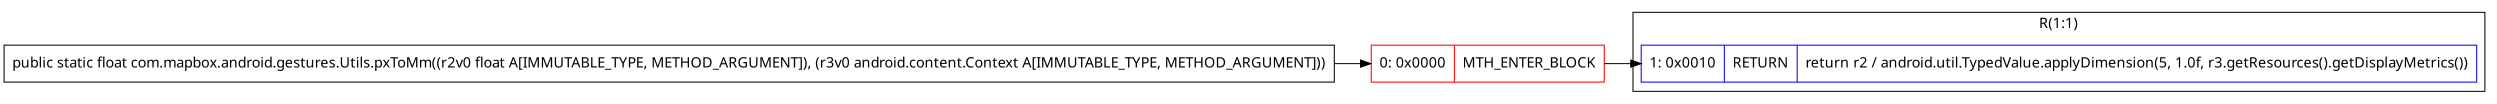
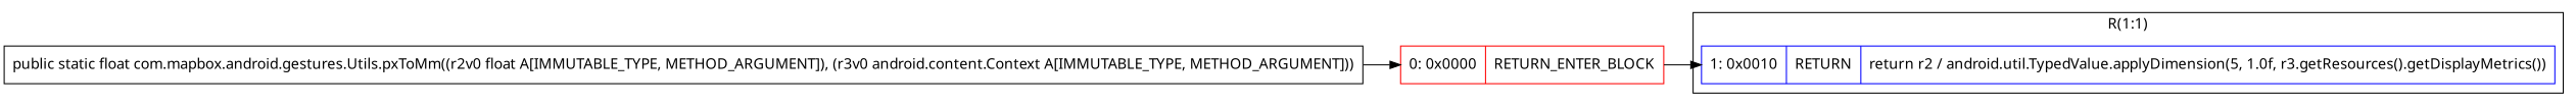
  digraph {
    rankdir=LR
    fontname="Noto Sans"
    node [shape=record fontname="Noto Sans"]
    edge [fontname="Noto Sans"]
    n1 [color=blue label="{1\:\ 0x0010|RETURN\l|return r2 \/ android.util.TypedValue.applyDimension(5, 1.0f, r3.getResources().getDisplayMetrics())\l}"]
-   n2 [color=red label="{0\:\ 0x0000|MTH_ENTER_BLOCK\l}"]
+   n2 [color=red label="{0\:\ 0x0000|RETURN_ENTER_BLOCK\l}"]
    n3 [label="{public static float com.mapbox.android.gestures.Utils.pxToMm((r2v0 float A[IMMUTABLE_TYPE, METHOD_ARGUMENT]), (r3v0 android.content.Context A[IMMUTABLE_TYPE, METHOD_ARGUMENT])) }"]
    subgraph cluster_1 {
      label="R(1:1)"
      n1
    }
    n2 -> n1
    n3 -> n2
  }
